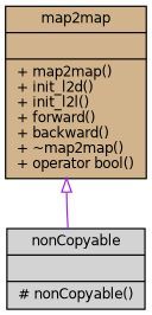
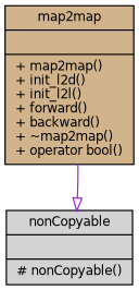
  digraph {
    node [color=black fontname=Helvetica fontsize=10 shape=record style=filled]
    n1 [fillcolor=tan fontcolor=black height=0.2 label="{map2map\n||+ map2map()\l+ init_l2d()\l+ init_l2l()\l+ forward()\l+ backward()\l+ ~map2map()\l+ operator bool()\l}" width=0.4]
    n2 [height=0.2 label="{nonCopyable\n||# nonCopyable()\l}" width=0.4 fillcolor=lightgrey]
-   n1 -> n2 [arrowtail=onormal color=purple dir=back fontname=Helvetica fontsize=10 labelfontname=Helvetica labelfontsize=10 style=solid]
+   n2 -> n1 [arrowtail=onormal color=purple dir=back fontname=Helvetica fontsize=10 labelfontname=Helvetica labelfontsize=10 style=solid]
  }
